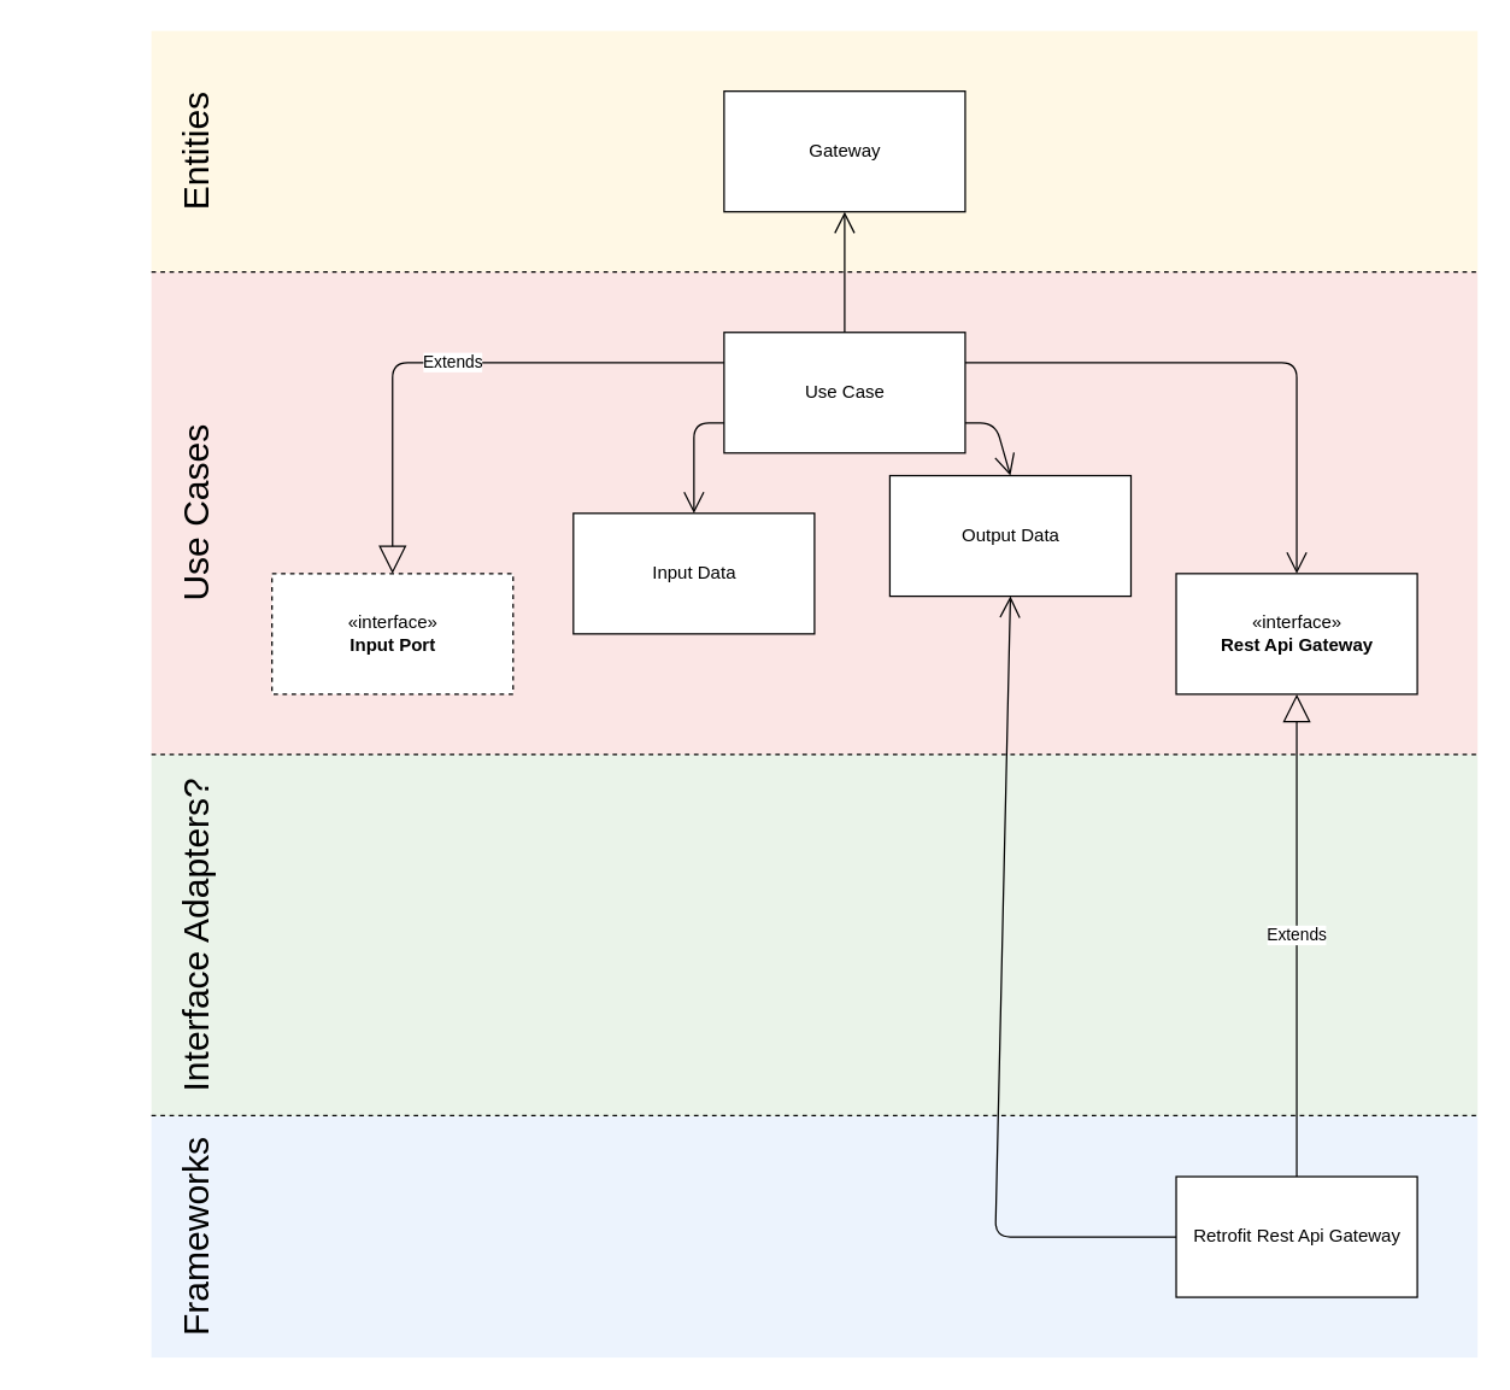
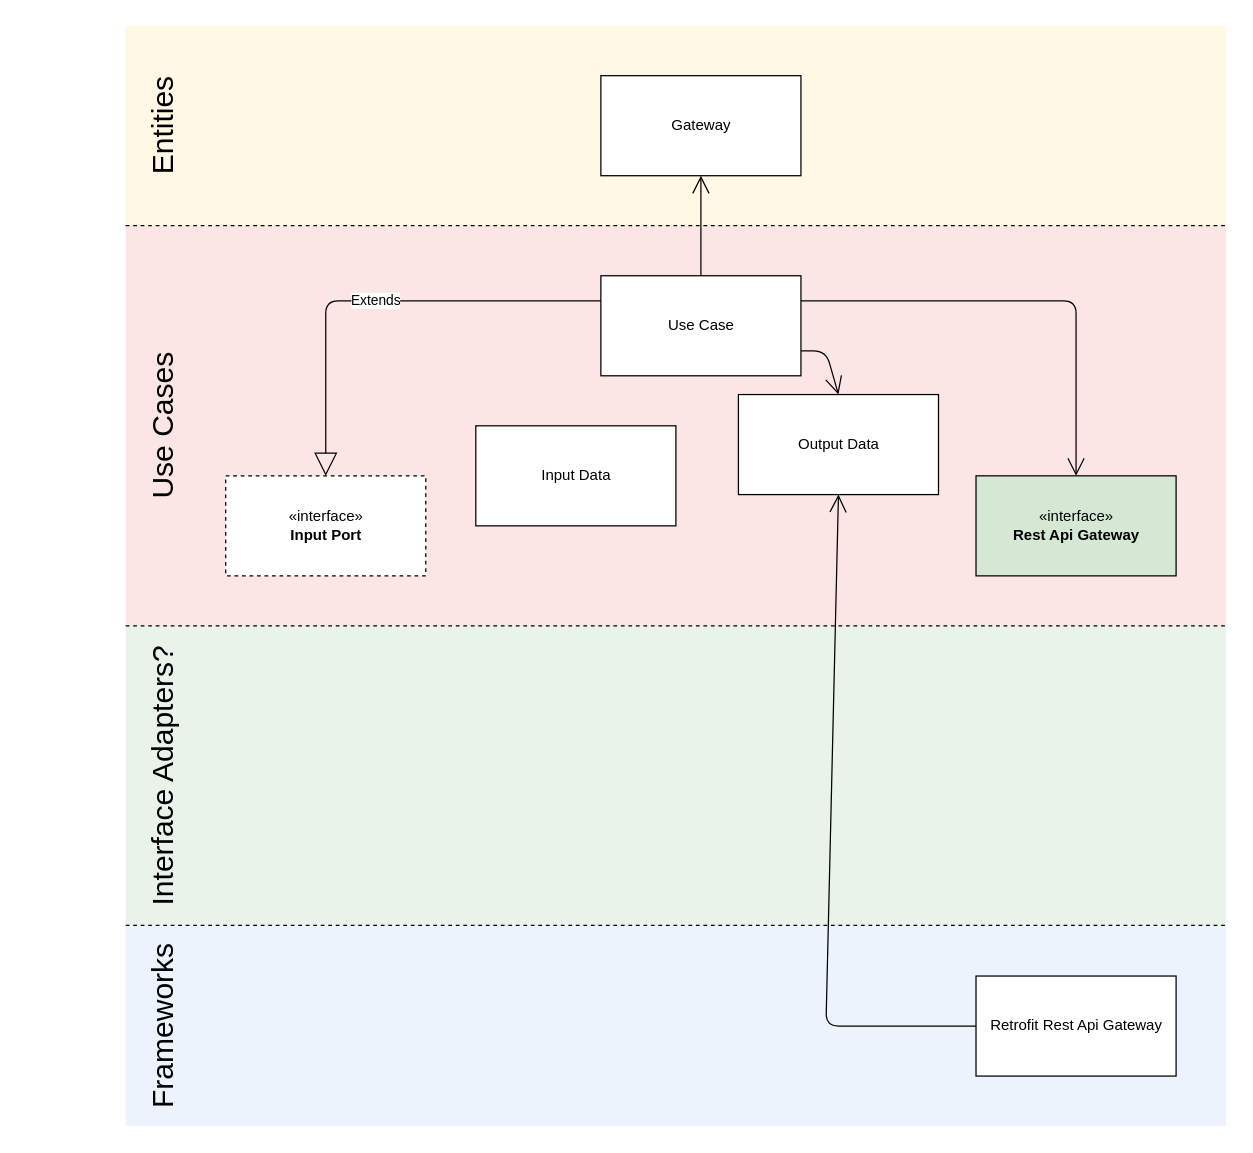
  <mxCell id="0" />
  <mxCell id="1" parent="0" />
  <mxCell id="2" value="" style="rounded=0;whiteSpace=wrap;html=1;opacity=50;fillColor=#dae8fc;strokeColor=none;" vertex="1" parent="1"><mxGeometry y="740" width="880" height="160" as="geometry" x="100" /></mxCell>
  <mxCell id="3" value="" style="rounded=0;whiteSpace=wrap;html=1;opacity=50;fillColor=#d5e8d4;strokeColor=none;" vertex="1" parent="1"><mxGeometry y="500" width="880" height="240" as="geometry" x="100" /></mxCell>
  <mxCell id="4" value="" style="rounded=0;whiteSpace=wrap;html=1;opacity=50;fillColor=#f8cecc;strokeColor=none;" vertex="1" parent="1"><mxGeometry y="180" width="880" height="320" as="geometry" x="100" /></mxCell>
  <mxCell id="5" value="" style="rounded=0;whiteSpace=wrap;html=1;fillColor=#fff2cc;strokeColor=none;opacity=50;" vertex="1" parent="1"><mxGeometry width="880" height="160" as="geometry" x="100" y="20" /></mxCell>
  <mxCell id="6" value="" style="endArrow=none;dashed=1;html=1;" parent="1" edge="1"><mxGeometry width="50" height="50" relative="1" as="geometry"><mxPoint y="739.5" as="sourcePoint" x="100" /><mxPoint x="980" y="739.5" as="targetPoint" /></mxGeometry></mxCell>
  <mxCell id="7" value="" style="endArrow=none;dashed=1;html=1;" parent="1" edge="1"><mxGeometry width="50" height="50" relative="1" as="geometry"><mxPoint y="500" as="sourcePoint" x="100" /><mxPoint x="980" y="500" as="targetPoint" /></mxGeometry></mxCell>
  <mxCell id="8" value="" style="endArrow=none;dashed=1;html=1;" edge="1" parent="1"><mxGeometry width="50" height="50" relative="1" as="geometry"><mxPoint y="180" as="sourcePoint" x="100" /><mxPoint x="980" y="180" as="targetPoint" /></mxGeometry></mxCell>
  <mxCell id="9" value="Use Case" style="html=1;" parent="1" vertex="1"><mxGeometry x="480" y="220" width="160" height="80" as="geometry" /></mxCell>
  <mxCell id="10" value="Input Data" style="html=1;" parent="1" vertex="1"><mxGeometry x="380" y="340" width="160" height="80" as="geometry" /></mxCell>
  <mxCell id="11" value="Output Data" style="html=1;" parent="1" vertex="1"><mxGeometry x="590" y="315" width="160" height="80" as="geometry" /></mxCell>
  <mxCell id="12" value="" style="endArrow=open;endFill=1;endSize=12;html=1;exitX=1;exitY=0.75;exitDx=0;exitDy=0;entryX=0.5;entryY=0;entryDx=0;entryDy=0;" parent="1" source="9" target="11" edge="1"><mxGeometry width="160" relative="1" as="geometry"><mxPoint x="740" y="690" as="sourcePoint" /><mxPoint x="900" y="690" as="targetPoint" /><Array as="points"><mxPoint x="660" y="280" /></Array></mxGeometry></mxCell>
  <mxCell id="13" value="Extends" style="endArrow=block;endSize=16;endFill=0;html=1;exitX=0;exitY=0.25;exitDx=0;exitDy=0;entryX=0.5;entryY=0;entryDx=0;entryDy=0;" parent="1" source="9" target="21" edge="1"><mxGeometry width="160" relative="1" as="geometry"><mxPoint x="290" y="580" as="sourcePoint" /><mxPoint x="260" y="380" as="targetPoint" /><Array as="points"><mxPoint x="260" y="240" /></Array></mxGeometry></mxCell>
- <mxCell id="14" value="" style="endArrow=open;endFill=1;endSize=12;html=1;exitX=0;exitY=0.75;exitDx=0;exitDy=0;entryX=0.5;entryY=0;entryDx=0;entryDy=0;" parent="1" source="9" target="10" edge="1"><mxGeometry width="160" relative="1" as="geometry"><mxPoint x="320" y="620" as="sourcePoint" /><mxPoint x="480" y="620" as="targetPoint" /><Array as="points"><mxPoint x="460" y="280" /></Array></mxGeometry></mxCell>
  <mxCell id="15" value="" style="endArrow=open;endFill=1;endSize=12;html=1;exitX=1;exitY=0.25;exitDx=0;exitDy=0;entryX=0.5;entryY=0;entryDx=0;entryDy=0;" parent="1" source="9" target="22" edge="1"><mxGeometry width="160" relative="1" as="geometry"><mxPoint x="740" y="580" as="sourcePoint" /><mxPoint x="860" y="380" as="targetPoint" /><Array as="points"><mxPoint x="860" y="240" /></Array></mxGeometry></mxCell>
  <mxCell id="16" value="Retrofit Rest Api Gateway" style="html=1;" parent="1" vertex="1"><mxGeometry x="780" y="780" width="160" height="80" as="geometry" /></mxCell>
- <mxCell id="17" value="Extends" style="endArrow=block;endSize=16;endFill=0;html=1;exitX=0.5;exitY=0;exitDx=0;exitDy=0;entryX=0.5;entryY=1;entryDx=0;entryDy=0;" parent="1" source="16" target="22" edge="1"><mxGeometry width="160" relative="1" as="geometry"><mxPoint x="750" y="640" as="sourcePoint" /><mxPoint x="860" y="540" as="targetPoint" /></mxGeometry></mxCell>
  <mxCell id="18" value="" style="endArrow=open;endFill=1;endSize=12;html=1;entryX=0.5;entryY=1;entryDx=0;entryDy=0;exitX=0;exitY=0.5;exitDx=0;exitDy=0;" parent="1" source="16" target="11" edge="1"><mxGeometry width="160" relative="1" as="geometry"><mxPoint x="470" y="860" as="sourcePoint" /><mxPoint x="660" y="540" as="targetPoint" /><Array as="points"><mxPoint x="660" y="820" /></Array></mxGeometry></mxCell>
  <mxCell id="19" value="Gateway" style="html=1;" vertex="1" parent="1"><mxGeometry x="480" y="60" width="160" height="80" as="geometry" /></mxCell>
  <mxCell id="20" value="" style="endArrow=open;endFill=1;endSize=12;html=1;exitX=0.5;exitY=0;exitDx=0;exitDy=0;entryX=0.5;entryY=1;entryDx=0;entryDy=0;" edge="1" parent="1" source="9" target="19"><mxGeometry width="160" relative="1" as="geometry"><mxPoint x="740" y="120" as="sourcePoint" /><mxPoint x="900" y="120" as="targetPoint" /></mxGeometry></mxCell>
  <mxCell id="21" value="«interface»&lt;br&gt;&lt;b&gt;Input Port&lt;/b&gt;" style="html=1;dashed=1;" vertex="1" parent="1"><mxGeometry x="180" y="380" width="160" height="80" as="geometry" /></mxCell>
- <mxCell id="22" value="«interface»&lt;br&gt;&lt;b&gt;Rest Api Gateway&lt;/b&gt;" style="html=1;" vertex="1" parent="1"><mxGeometry x="780" y="380" width="160" height="80" as="geometry" /></mxCell>
+ <mxCell id="22" value="«interface»&lt;br&gt;&lt;b&gt;Rest Api Gateway&lt;/b&gt;" style="html=1;fillColor=#d5e8d4;" vertex="1" parent="1"><mxGeometry x="780" y="380" width="160" height="80" as="geometry" /></mxCell>
  <mxCell id="23" value="&lt;font style=&quot;font-size: 24px&quot;&gt;Interface Adapters?&lt;/font&gt;" style="text;html=1;strokeColor=none;fillColor=none;align=center;verticalAlign=middle;whiteSpace=wrap;rounded=0;autosize=1;rotation=-90;" vertex="1" parent="1"><mxGeometry x="20" y="610" width="220" height="20" as="geometry" /></mxCell>
  <mxCell id="24" value="&lt;font style=&quot;font-size: 24px&quot;&gt;Frameworks&lt;/font&gt;" style="text;html=1;strokeColor=none;fillColor=none;align=center;verticalAlign=middle;whiteSpace=wrap;rounded=0;autosize=1;rotation=-90;" vertex="1" parent="1"><mxGeometry x="55" y="810" width="150" height="20" as="geometry" /></mxCell>
  <mxCell id="25" value="&lt;font style=&quot;font-size: 24px&quot;&gt;Use Cases&lt;/font&gt;" style="text;html=1;strokeColor=none;fillColor=none;align=center;verticalAlign=middle;whiteSpace=wrap;rounded=0;autosize=1;rotation=-90;" vertex="1" parent="1"><mxGeometry x="65" y="330" width="130" height="20" as="geometry" /></mxCell>
  <mxCell id="26" value="&lt;font style=&quot;font-size: 24px&quot;&gt;Entities&lt;/font&gt;" style="text;html=1;strokeColor=none;fillColor=none;align=center;verticalAlign=middle;whiteSpace=wrap;rounded=0;autosize=1;rotation=-90;" vertex="1" parent="1"><mxGeometry x="85" y="90" width="90" height="20" as="geometry" /></mxCell>
